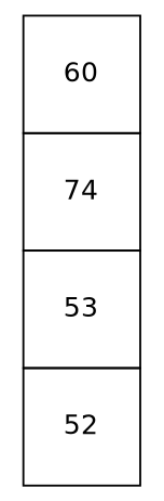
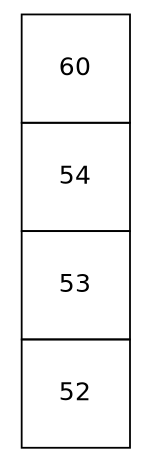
  digraph {
-   n1 [fontname=Helvetica label=<<table cellspacing="0" border='0'><tr><td width="60" height="60" border="1">60</td></tr><tr><td width="60" height="60" border="1">74</td></tr><tr><td width="60" height="60" border="1">53</td></tr><tr><td width="60" height="60" border="1">52</td></tr></table>> shape=none]
+   n1 [fontname=Helvetica label=<<table cellspacing="0" border='0'><tr><td width="60" height="60" border="1">60</td></tr><tr><td width="60" height="60" border="1">54</td></tr><tr><td width="60" height="60" border="1">53</td></tr><tr><td width="60" height="60" border="1">52</td></tr></table>> shape=none]
  }
